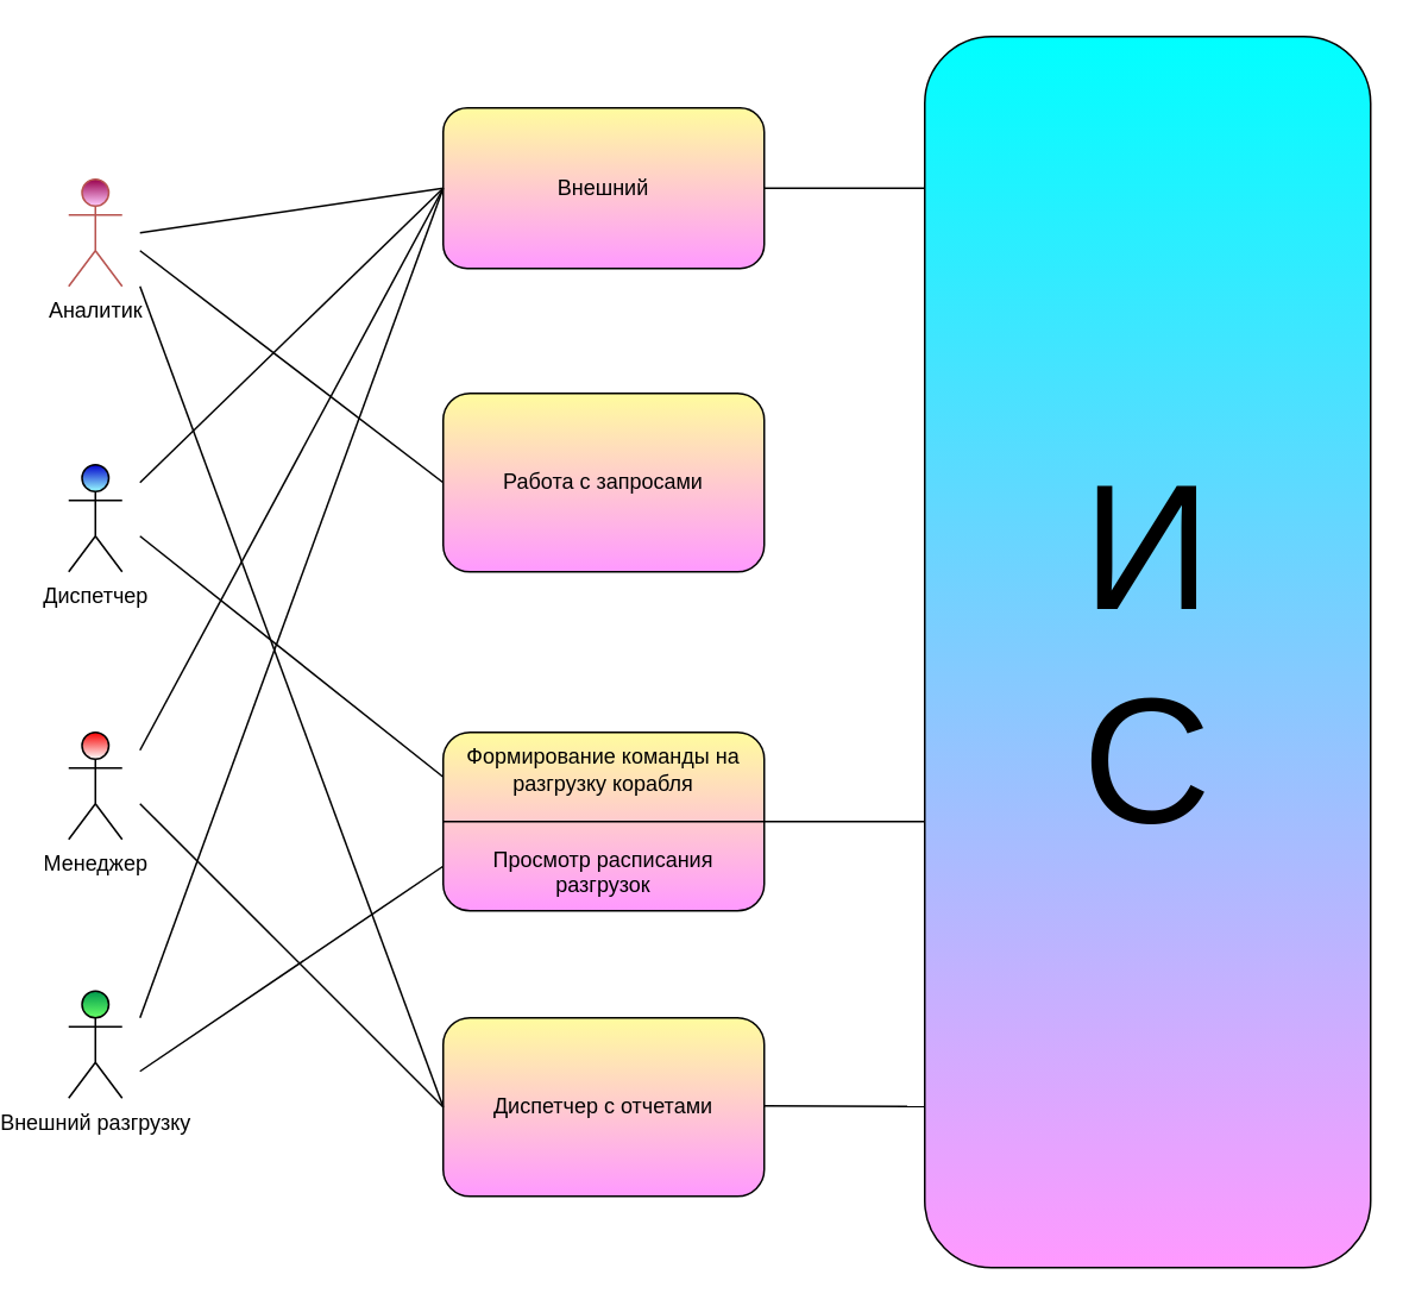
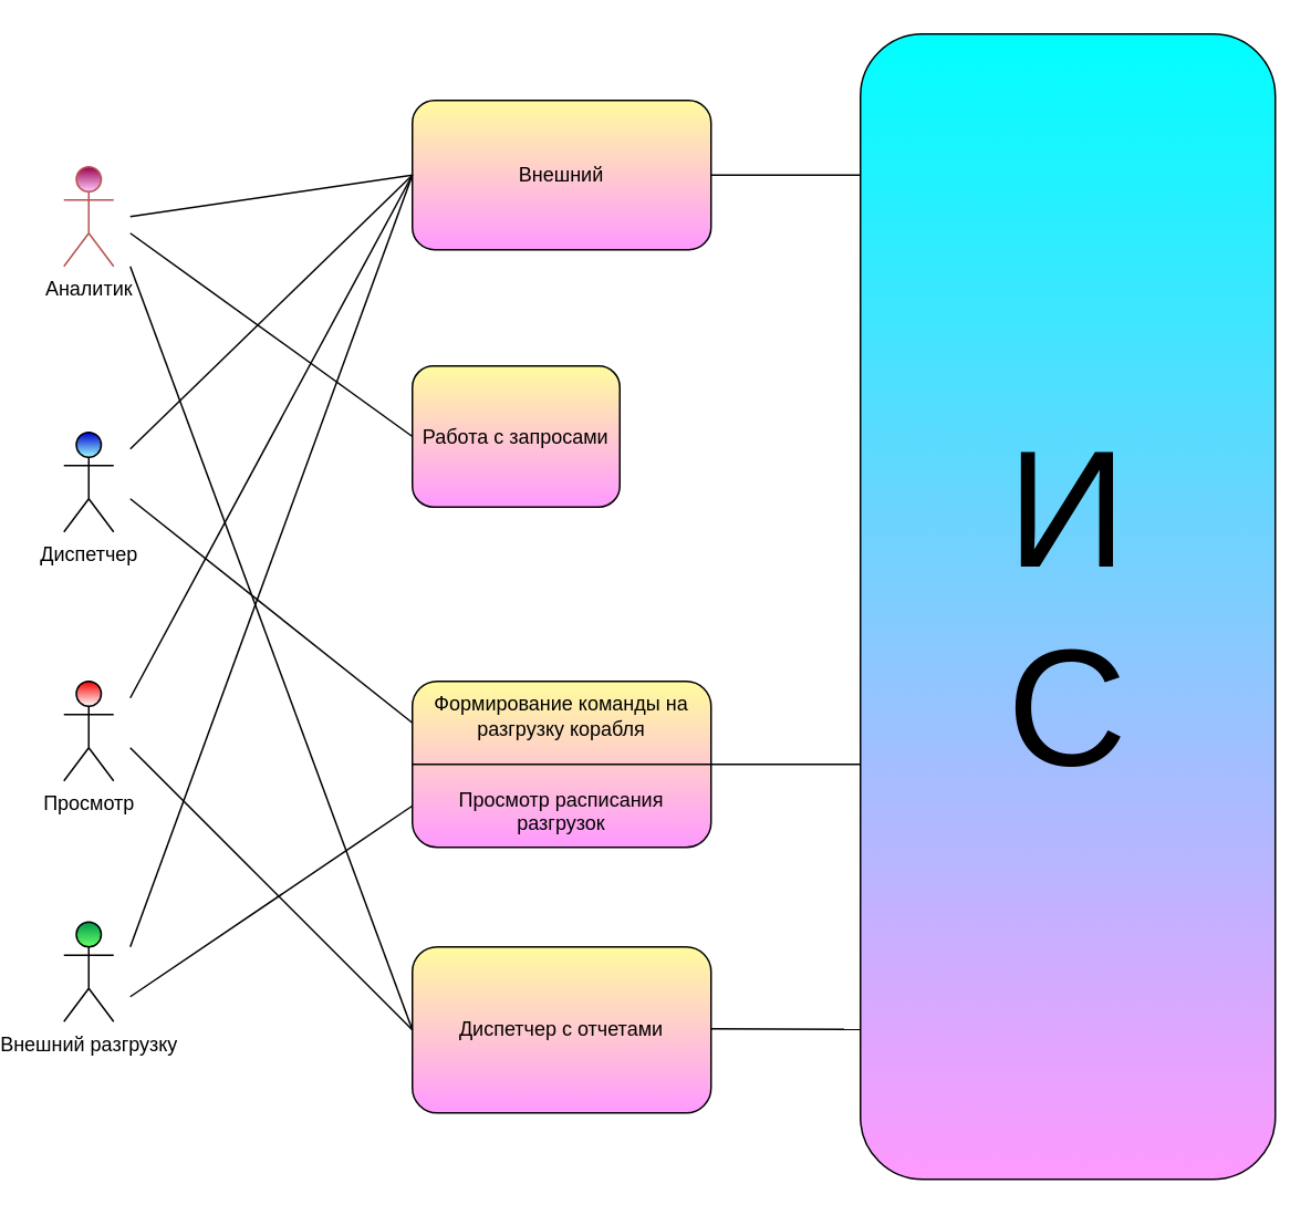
  <mxCell id="0" />
  <mxCell id="1" parent="0" />
- <mxCell id="2" value="&lt;font color=&quot;#000000&quot;&gt;Менеджер&lt;/font&gt;" style="shape=umlActor;verticalLabelPosition=bottom;verticalAlign=top;html=1;outlineConnect=0;fillColor=#F70000;strokeColor=#000000;fontColor=#ffffff;gradientColor=#FFFFFF;" vertex="1" parent="1"><mxGeometry x="20" y="410" width="30" height="60" as="geometry" /></mxCell>
+ <mxCell id="2" value="&lt;font color=&quot;#000000&quot;&gt;Просмотр&lt;/font&gt;" style="shape=umlActor;verticalLabelPosition=bottom;verticalAlign=top;html=1;outlineConnect=0;fillColor=#F70000;strokeColor=#000000;fontColor=#ffffff;gradientColor=#FFFFFF;" vertex="1" parent="1"><mxGeometry x="20" y="410" width="30" height="60" as="geometry" /></mxCell>
  <mxCell id="3" value="Аналитик" style="shape=umlActor;verticalLabelPosition=bottom;verticalAlign=top;html=1;outlineConnect=0;fillColor=#99004D;strokeColor=#b85450;gradientColor=#FFCCFF;" vertex="1" parent="1"><mxGeometry x="20" y="100" width="30" height="60" as="geometry" /></mxCell>
  <mxCell id="4" value="&lt;font color=&quot;#000000&quot;&gt;Диспетчер&lt;/font&gt;" style="shape=umlActor;verticalLabelPosition=bottom;verticalAlign=top;html=1;outlineConnect=0;fillColor=#0000CC;strokeColor=#000000;fontColor=#ffffff;gradientColor=#99FFFF;" vertex="1" parent="1"><mxGeometry x="20" y="260" width="30" height="60" as="geometry" /></mxCell>
  <mxCell id="5" value="&lt;font color=&quot;#000000&quot;&gt;Внешний разгрузку&lt;/font&gt;" style="shape=umlActor;verticalLabelPosition=bottom;verticalAlign=top;html=1;outlineConnect=0;fillColor=#00994D;strokeColor=#000000;fontColor=#ffffff;gradientColor=#66FF66;" vertex="1" parent="1"><mxGeometry x="20" y="555" width="30" height="60" as="geometry" /></mxCell>
- <mxCell id="6" value="Работа с запросами" style="rounded=1;whiteSpace=wrap;html=1;strokeColor=#000000;fontColor=#000000;fillColor=#FFFC9E;gradientColor=#FF99FF;" vertex="1" parent="1"><mxGeometry x="230" y="220" width="180" height="100" as="geometry" /></mxCell>
+ <mxCell id="6" value="Работа с запросами" style="rounded=1;whiteSpace=wrap;html=1;strokeColor=#000000;fontColor=#000000;fillColor=#FFFC9E;gradientColor=#FF99FF;" vertex="1" parent="1"><mxGeometry x="230" y="220" width="125" height="85" as="geometry" /></mxCell>
  <mxCell id="7" value="Внешний" style="rounded=1;whiteSpace=wrap;html=1;strokeColor=#000000;fontColor=#000000;fillColor=#FFFC9E;gradientColor=#FF99FF;" vertex="1" parent="1"><mxGeometry x="230" y="60" width="180" height="90" as="geometry" /></mxCell>
  <mxCell id="8" value="Формирование команды на разгрузку корабля&lt;br&gt;&lt;br&gt;&lt;br&gt;Просмотр расписания разгрузок" style="rounded=1;whiteSpace=wrap;html=1;strokeColor=#000000;fontColor=#000000;fillColor=#FFFC9E;gradientColor=#FF99FF;" vertex="1" parent="1"><mxGeometry x="230" y="410" width="180" height="100" as="geometry" /></mxCell>
  <mxCell id="9" value="" style="endArrow=none;html=1;rounded=0;fontColor=#000000;exitX=0;exitY=0.5;exitDx=0;exitDy=0;entryX=1;entryY=0.5;entryDx=0;entryDy=0;" edge="1" parent="1" source="8" target="8"><mxGeometry width="50" height="50" relative="1" as="geometry"><mxPoint x="240" y="180" as="sourcePoint" /><mxPoint x="290" y="130" as="targetPoint" /></mxGeometry></mxCell>
  <mxCell id="10" value="Диспетчер с отчетами" style="rounded=1;whiteSpace=wrap;html=1;strokeColor=#000000;fontColor=#000000;fillColor=#FFFC9E;gradientColor=#FF99FF;" vertex="1" parent="1"><mxGeometry x="230" y="570" width="180" height="100" as="geometry" /></mxCell>
  <mxCell id="11" value="" style="endArrow=none;html=1;rounded=0;fontColor=#000000;entryX=0;entryY=0.25;entryDx=0;entryDy=0;" edge="1" parent="1" target="8"><mxGeometry width="50" height="50" relative="1" as="geometry"><mxPoint x="60" y="300" as="sourcePoint" /><mxPoint x="280" y="320" as="targetPoint" /></mxGeometry></mxCell>
  <mxCell id="12" value="" style="endArrow=none;html=1;rounded=0;fontColor=#000000;entryX=0;entryY=0.5;entryDx=0;entryDy=0;" edge="1" parent="1" target="7"><mxGeometry width="50" height="50" relative="1" as="geometry"><mxPoint x="60" y="270" as="sourcePoint" /><mxPoint x="280" y="320" as="targetPoint" /></mxGeometry></mxCell>
  <mxCell id="13" value="" style="endArrow=none;html=1;rounded=0;fontColor=#000000;entryX=0;entryY=0.5;entryDx=0;entryDy=0;" edge="1" parent="1" target="7"><mxGeometry width="50" height="50" relative="1" as="geometry"><mxPoint x="60" y="130" as="sourcePoint" /><mxPoint x="280" y="170" as="targetPoint" /></mxGeometry></mxCell>
  <mxCell id="14" value="" style="endArrow=none;html=1;rounded=0;fontColor=#000000;entryX=0;entryY=0.5;entryDx=0;entryDy=0;" edge="1" parent="1" target="6"><mxGeometry width="50" height="50" relative="1" as="geometry"><mxPoint x="60" y="140" as="sourcePoint" /><mxPoint x="280" y="170" as="targetPoint" /></mxGeometry></mxCell>
  <mxCell id="15" value="" style="endArrow=none;html=1;rounded=0;fontColor=#000000;entryX=0;entryY=0.5;entryDx=0;entryDy=0;" edge="1" parent="1" target="10"><mxGeometry width="50" height="50" relative="1" as="geometry"><mxPoint x="60" y="160" as="sourcePoint" /><mxPoint x="280" y="240" as="targetPoint" /></mxGeometry></mxCell>
  <mxCell id="16" value="" style="endArrow=none;html=1;rounded=0;fontColor=#000000;entryX=0;entryY=0.5;entryDx=0;entryDy=0;" edge="1" parent="1" target="7"><mxGeometry width="50" height="50" relative="1" as="geometry"><mxPoint x="60" y="420" as="sourcePoint" /><mxPoint x="280" y="250" as="targetPoint" /></mxGeometry></mxCell>
  <mxCell id="17" value="" style="endArrow=none;html=1;rounded=0;fontColor=#000000;entryX=0;entryY=0.5;entryDx=0;entryDy=0;" edge="1" parent="1" target="10"><mxGeometry width="50" height="50" relative="1" as="geometry"><mxPoint x="60" y="450" as="sourcePoint" /><mxPoint x="280" y="550" as="targetPoint" /></mxGeometry></mxCell>
  <mxCell id="18" value="" style="endArrow=none;html=1;rounded=0;fontColor=#000000;entryX=0;entryY=0.75;entryDx=0;entryDy=0;" edge="1" parent="1" target="8"><mxGeometry width="50" height="50" relative="1" as="geometry"><mxPoint x="60" y="600" as="sourcePoint" /><mxPoint x="280" y="550" as="targetPoint" /></mxGeometry></mxCell>
  <mxCell id="19" value="" style="endArrow=none;html=1;rounded=0;fontColor=#000000;entryX=0;entryY=0.5;entryDx=0;entryDy=0;" edge="1" parent="1" target="7"><mxGeometry width="50" height="50" relative="1" as="geometry"><mxPoint x="60" y="570" as="sourcePoint" /><mxPoint x="280" y="550" as="targetPoint" /></mxGeometry></mxCell>
  <mxCell id="20" value="&lt;font style=&quot;font-size: 100px;&quot;&gt;И&lt;br&gt;С&lt;/font&gt;" style="rounded=1;whiteSpace=wrap;html=1;strokeColor=#000000;fontColor=#000000;fillColor=#00FFFF;gradientColor=#FF99FF;" vertex="1" parent="1"><mxGeometry x="500" y="20" width="250" height="690" as="geometry" /></mxCell>
  <mxCell id="21" value="" style="endArrow=none;html=1;rounded=0;fontColor=#000000;exitX=1;exitY=0.5;exitDx=0;exitDy=0;" edge="1" parent="1" source="7"><mxGeometry width="50" height="50" relative="1" as="geometry"><mxPoint x="490" y="380" as="sourcePoint" /><mxPoint x="500" y="105" as="targetPoint" /></mxGeometry></mxCell>
  <mxCell id="22" value="" style="endArrow=none;html=1;rounded=0;fontColor=#000000;" edge="1" parent="1"><mxGeometry width="50" height="50" relative="1" as="geometry"><mxPoint x="410" y="460" as="sourcePoint" /><mxPoint x="500" y="460" as="targetPoint" /></mxGeometry></mxCell>
  <mxCell id="23" value="" style="endArrow=none;html=1;rounded=0;fontColor=#000000;" edge="1" parent="1"><mxGeometry width="50" height="50" relative="1" as="geometry"><mxPoint x="410" y="619.33" as="sourcePoint" /><mxPoint x="500" y="619.66" as="targetPoint" /></mxGeometry></mxCell>
